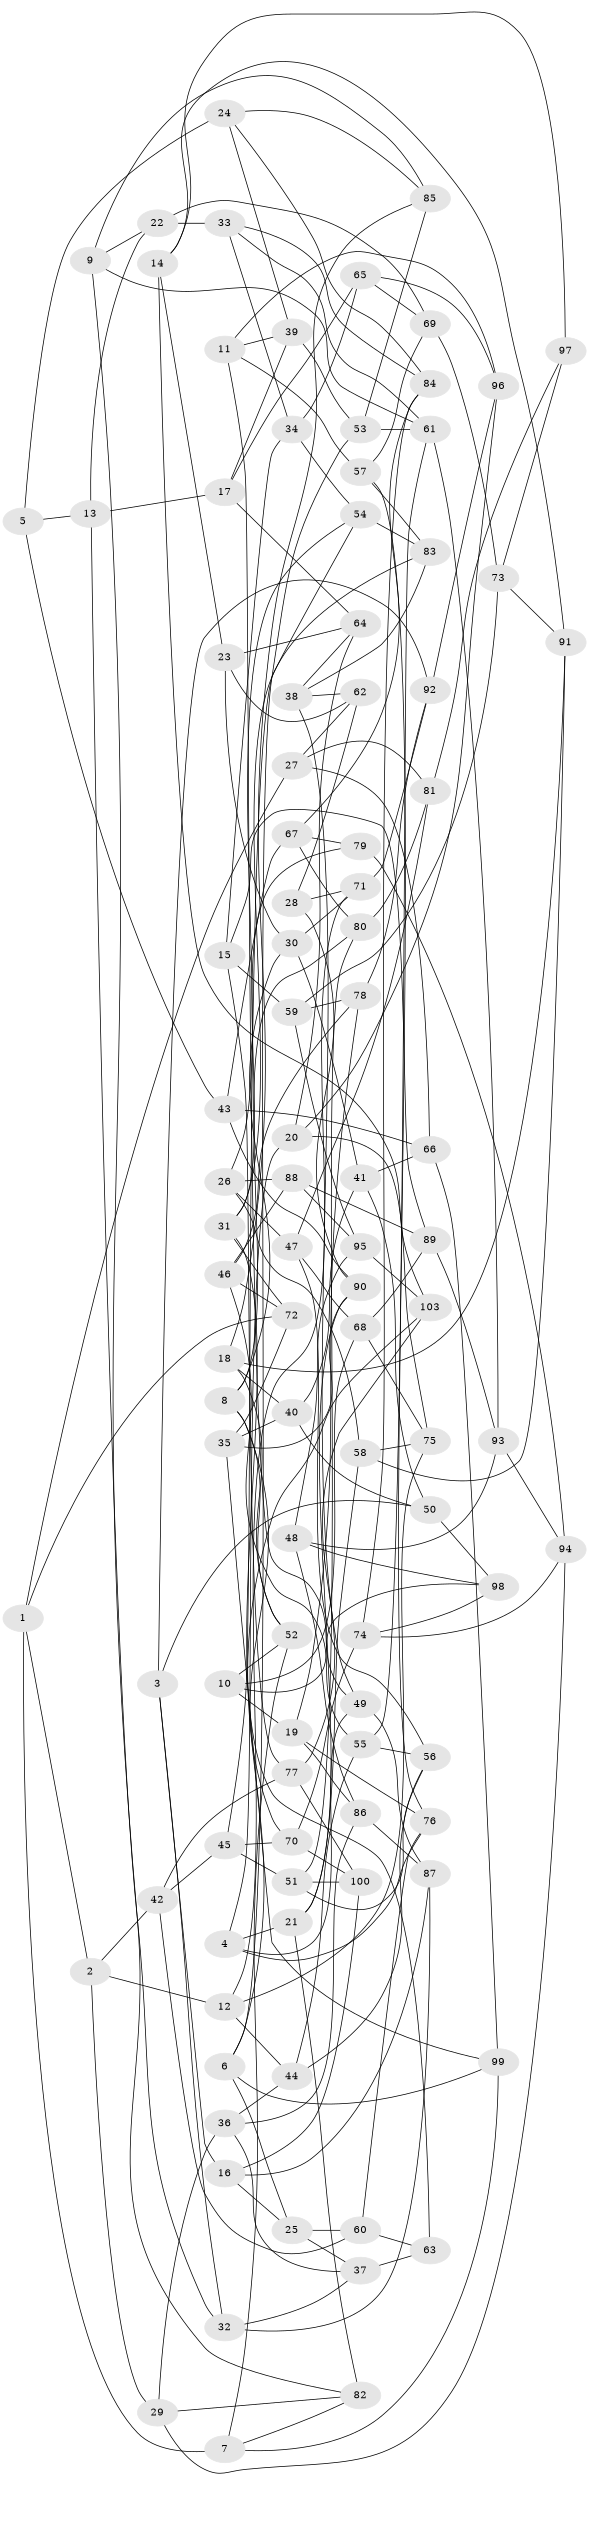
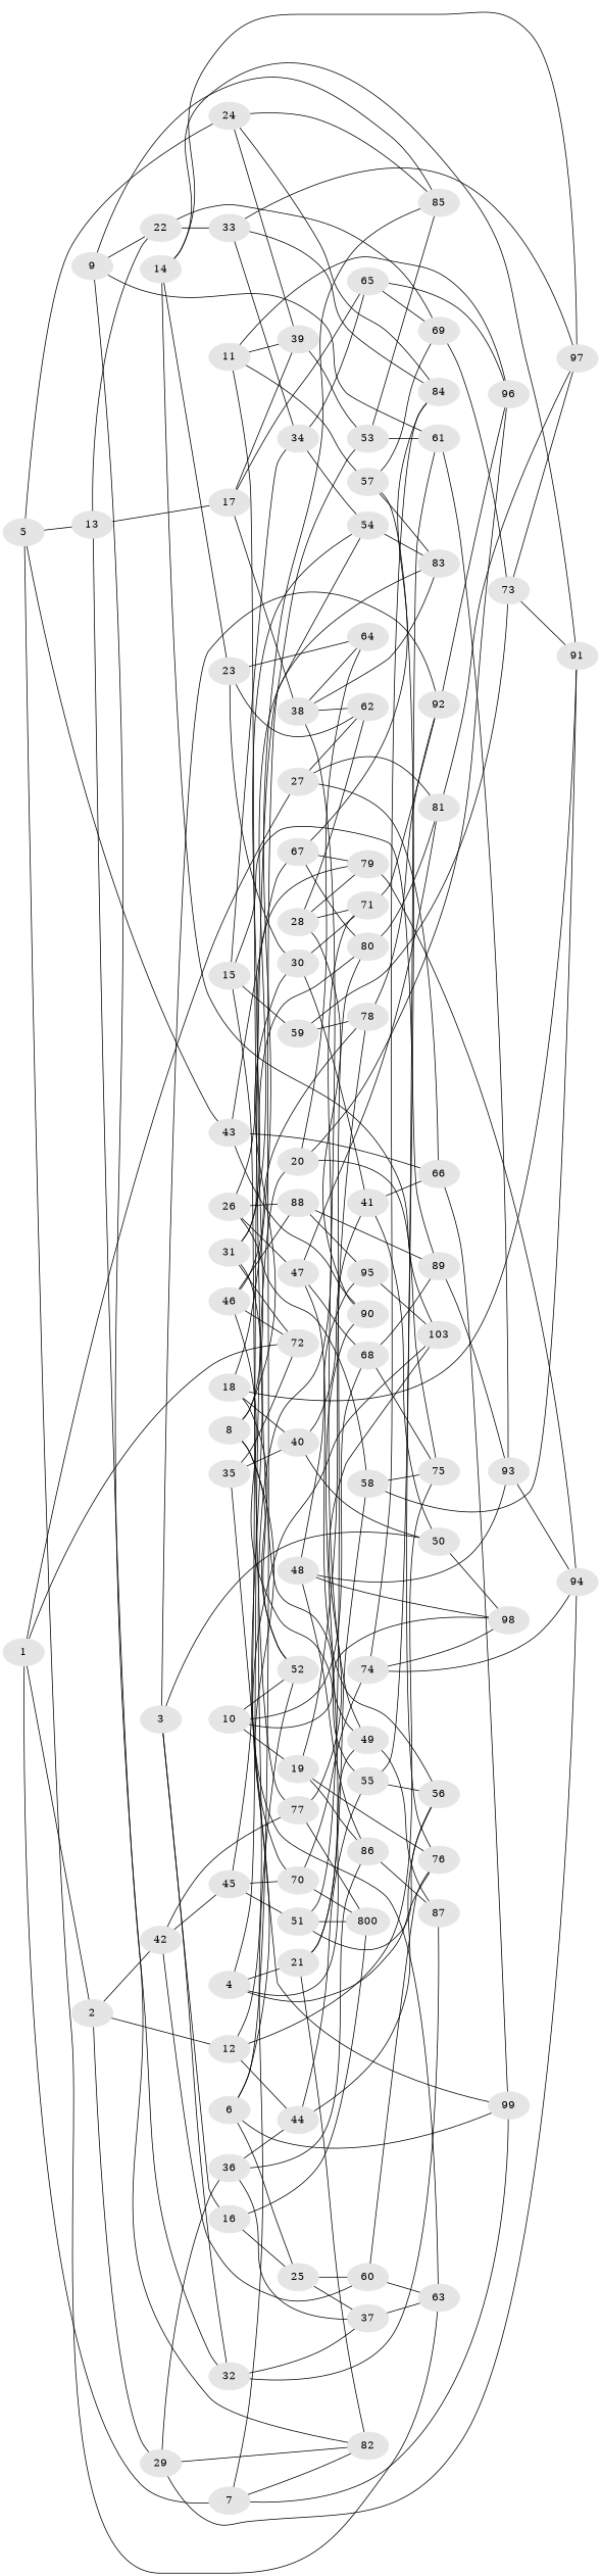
  graph {
    rankdir=LR
    node [color=gray90 style=filled]
    1
    2
    7
    27
    72
    12
    29
    42
    99
    52
    82
    62
    66
    81
    44
    71
    75
    36
    94
    77
    60
    45
    3
    16
    32
    50
    92
    25
    87
-   100
+   100 [label=800]
    37
    98
    96
    4
    20
    21
    49
    76
    64
    58
    90
    5
    13
    24
    43
    63
    22
    17
    85
    39
    84
    67
    6
    53
    n55 [label=103]
    61
    8
    30
    70
    80
    41
    74
    9
    33
    69
    93
    10
    19
    68
    78
    86
    89
    11
    57
    83
    55
    56
    65
    14
    23
    91
    97
    15
    34
    59
    54
    95
    73
    18
    40
    26
    47
    88
    28
    79
    31
    35
    38
    51
    46
    48
    1 -- 2
    1 -- 7
    1 -- 27
    1 -- 72
    2 -- 12
    2 -- 29
    2 -- 42
    7 -- 99
    7 -- 52
    7 -- 82
    27 -- 62
    27 -- 66
    27 -- 81
    12 -- 44
    12 -- 71
    12 -- 75
    29 -- 82
    29 -- 36
    29 -- 94
    42 -- 77
    42 -- 60
    42 -- 45
    66 -- 99
    81 -- 97
    44 -- 55
    44 -- 56
    71 -- 92
    36 -- 44
    36 -- 37
    36 -- 86
    77 -- 100
    77 -- n55
    60 -- 76
    60 -- 63
    45 -- 70
    45 -- 54
    45 -- 51
    3 -- 16
    3 -- 32
    3 -- 50
    3 -- 92
    16 -- 25
-   16 -- 87
    16 -- 100
    32 -- 87
    32 -- 37
    50 -- 98
    92 -- 96
    25 -- 60
    25 -- 37
    37 -- 63
    4 -- 20
    4 -- 21
    4 -- 49
    4 -- 76
    20 -- 75
    20 -- 96
    20 -- 64
    21 -- 82
    21 -- 58
    21 -- 90
    49 -- 87
    58 -- 75
    58 -- 91
    5 -- 13
    5 -- 24
    5 -- 43
+   5 -- 63
    13 -- 32
    13 -- 22
    13 -- 17
    24 -- 85
    24 -- 39
    24 -- 84
    43 -- 66
    43 -- 90
    43 -- 67
    22 -- 33
    22 -- 69
-   17 -- 64
+   17 -- 38
    17 -- 39
    17 -- 65
    39 -- 53
    67 -- 84
    67 -- 80
    67 -- 79
    6 -- 99
    6 -- 25
    6 -- 53
    6 -- n55
    53 -- 85
    53 -- 61
    61 -- 93
    8 -- 52
    8 -- 30
    8 -- 70
    8 -- 80
    30 -- 71
    30 -- 41
    70 -- 100
    70 -- 74
    80 -- 81
    41 -- 66
    41 -- 50
    74 -- 94
    74 -- 98
    74 -- 84
    9 -- 82
    9 -- 22
    9 -- 85
    9 -- 61
    33 -- 84
-   33 -- 61
+   33 -- 97
    33 -- 34
    69 -- 73
    93 -- 94
    10 -- 52
    10 -- 98
    10 -- 19
    10 -- 68
    19 -- 76
    19 -- 78
    19 -- 86
    68 -- 75
    68 -- 89
    78 -- 92
    86 -- 87
    89 -- 93
    11 -- 96
    11 -- 49
    11 -- 39
    11 -- 57
    57 -- 76
    57 -- 69
    57 -- 83
    55 -- 61
    55 -- 56
    65 -- 96
    65 -- 69
    14 -- n55
    14 -- 23
    14 -- 91
    14 -- 97
    23 -- 62
    23 -- 64
    23 -- 30
    15 -- 77
    15 -- 89
    15 -- 34
    15 -- 59
    34 -- 65
    34 -- 54
    59 -- 78
-   59 -- 95
    59 -- 73
    54 -- 83
    95 -- n55
    73 -- 91
    73 -- 97
    18 -- 52
    18 -- 85
    18 -- 91
    18 -- 40
    40 -- 50
    40 -- 41
    26 -- 58
    26 -- 54
    26 -- 47
    26 -- 88
    47 -- 81
    47 -- 68
    47 -- 56
    88 -- 89
    88 -- 95
    28 -- 62
    28 -- 71
    28 -- 90
+   28 -- 79
    79 -- 94
    31 -- 72
    31 -- 63
    31 -- 83
    31 -- 79
    35 -- 72
    35 -- 99
-   35 -- 90
    35 -- 40
    38 -- 62
    38 -- 49
    38 -- 64
    38 -- 83
    51 -- 100
    51 -- 80
    51 -- 56
    46 -- 72
    46 -- 78
    46 -- 55
    46 -- 88
    48 -- 98
    48 -- 93
    48 -- 86
    48 -- 95
  }
